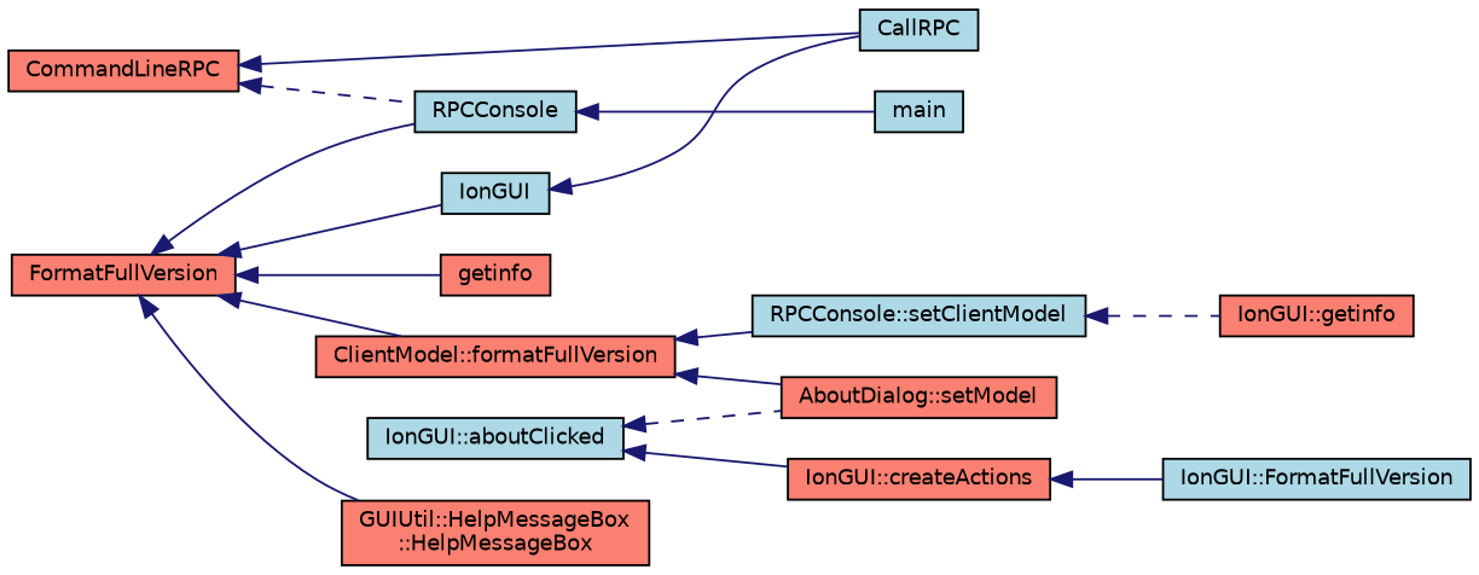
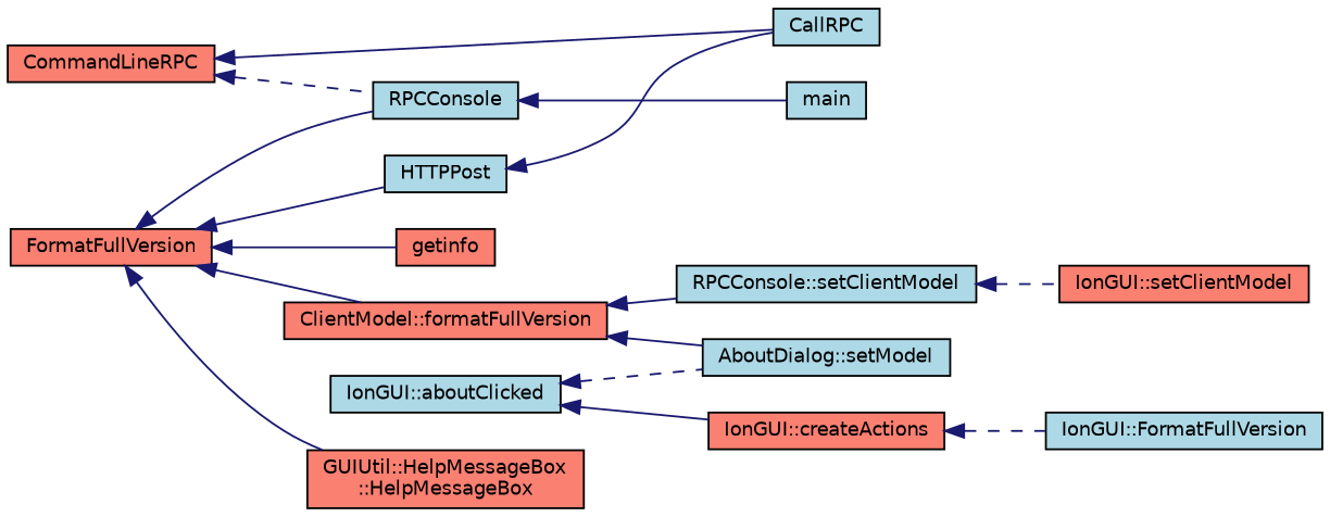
  digraph {
    rankdir=LR
    node [color=black fillcolor=lightblue fontname=Helvetica fontsize=10 shape=record style=filled]
    edge [color=midnightblue dir=back fontname=Helvetica fontsize=10 labelfontname=Helvetica labelfontsize=10 style=solid]
    n1 [fillcolor=salmon fontcolor=black height=0.2 label=FormatFullVersion width=0.4]
    n2 [height=0.2 label=RPCConsole width=0.4]
    n3 [fillcolor=salmon height=0.2 label="ClientModel::formatFullVersion" width=0.4]
    n4 [fillcolor=salmon height=0.2 label="GUIUtil::HelpMessageBox\l::HelpMessageBox" width=0.4]
    n5 [fillcolor=salmon height=0.2 label=getinfo width=0.4]
-   n6 [height=0.2 label=IonGUI width=0.4]
+   n6 [height=0.2 label=HTTPPost width=0.4]
    n7 [height=0.2 label=main width=0.4]
-   n8 [fillcolor=salmon height=0.2 label="AboutDialog::setModel" width=0.4]
+   n8 [height=0.2 label="AboutDialog::setModel" width=0.4]
    n9 [height=0.2 label="RPCConsole::setClientModel" width=0.4]
    n10 [height=0.2 label=CallRPC width=0.4]
-   n11 [fillcolor=salmon height=0.2 label="IonGUI::getinfo" width=0.4]
+   n11 [fillcolor=salmon height=0.2 label="IonGUI::setClientModel" width=0.4]
    n12 [height=0.2 label="IonGUI::aboutClicked" width=0.4]
    n13 [fillcolor=salmon height=0.2 label="IonGUI::createActions" width=0.4]
    n14 [height=0.2 label="IonGUI::FormatFullVersion" width=0.4]
    n15 [fillcolor=salmon height=0.2 label=CommandLineRPC width=0.4]
    n1 -> n2
    n1 -> n3
    n1 -> n4
    n1 -> n5
    n1 -> n6
    n2 -> n7
    n3 -> n8
    n3 -> n9
    n6 -> n10
    n9 -> n11 [style=dashed]
    n12 -> n8 [style=dashed]
    n12 -> n13
-   n13 -> n14
+   n13 -> n14 [style=dashed]
    n15 -> n2 [style=dashed]
    n15 -> n10
  }
